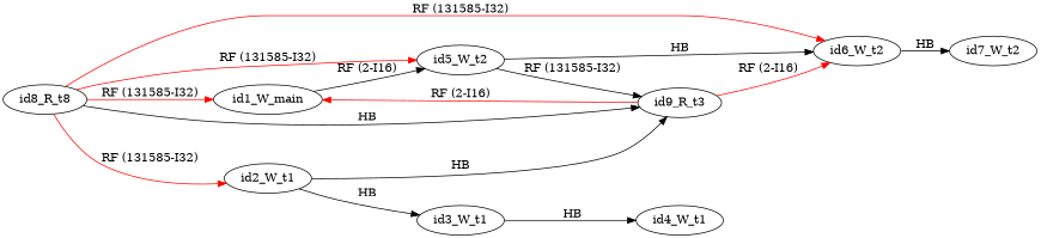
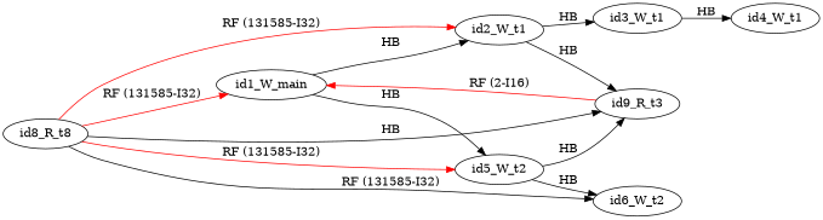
  digraph {
    rankdir=LR
    splines=true
    edge [color=black]
    n1 [label=id8_R_t8]
    id1_W_main
    id2_W_t1
    id5_W_t2
    id6_W_t2
    id9_R_t3
    id3_W_t1
-   id7_W_t2
    id4_W_t1
    n1 -> id1_W_main [color=red label="RF (131585-I32)"]
    n1 -> id2_W_t1 [color=red label="RF (131585-I32)"]
    n1 -> id5_W_t2 [color=red label="RF (131585-I32)"]
-   n1 -> id6_W_t2 [color=red label="RF (131585-I32)"]
+   n1 -> id6_W_t2 [label="RF (131585-I32)"]
    n1 -> id9_R_t3 [label=HB]
-   id1_W_main -> id5_W_t2 [label="RF (2-I16)"]
+   id1_W_main -> id2_W_t1 [label=HB]
+   id1_W_main -> id5_W_t2 [label=HB]
    id2_W_t1 -> id9_R_t3 [label=HB]
    id2_W_t1 -> id3_W_t1 [label=HB]
    id5_W_t2 -> id6_W_t2 [label=HB]
-   id5_W_t2 -> id9_R_t3 [label="RF (131585-I32)"]
-   id6_W_t2 -> id7_W_t2 [label=HB]
+   id5_W_t2 -> id9_R_t3 [label=HB]
    id9_R_t3 -> id1_W_main [color=red label="RF (2-I16)"]
-   id9_R_t3 -> id6_W_t2 [color=red label="RF (2-I16)"]
    id3_W_t1 -> id4_W_t1 [label=HB]
  }
